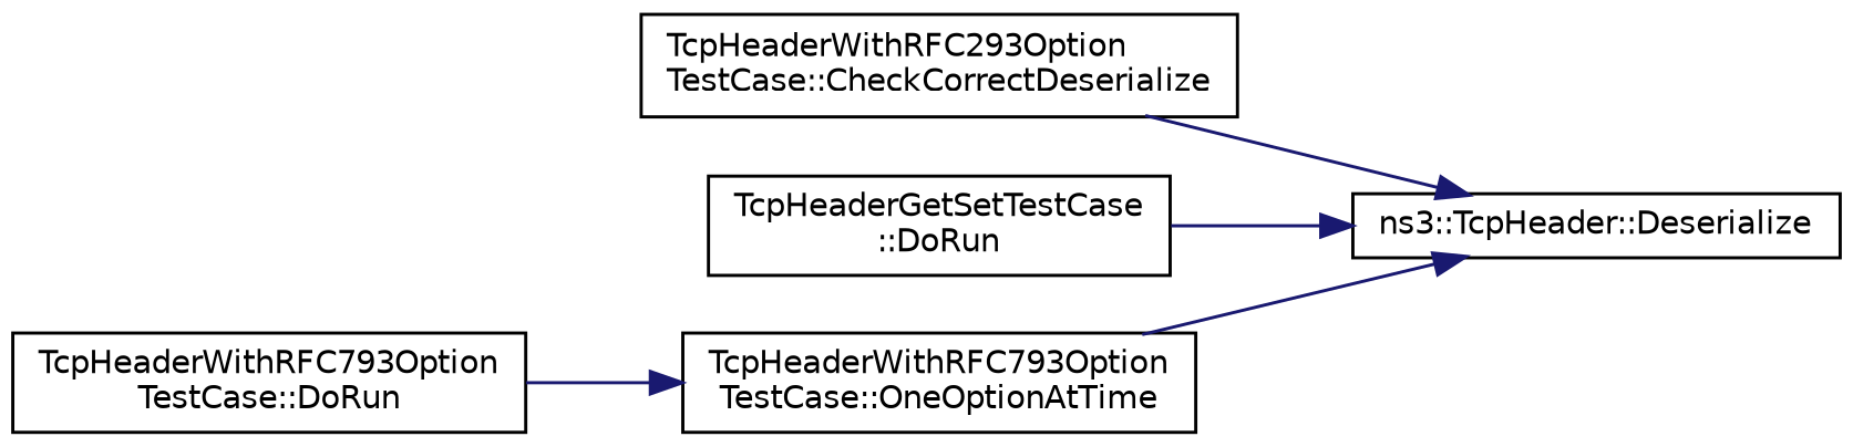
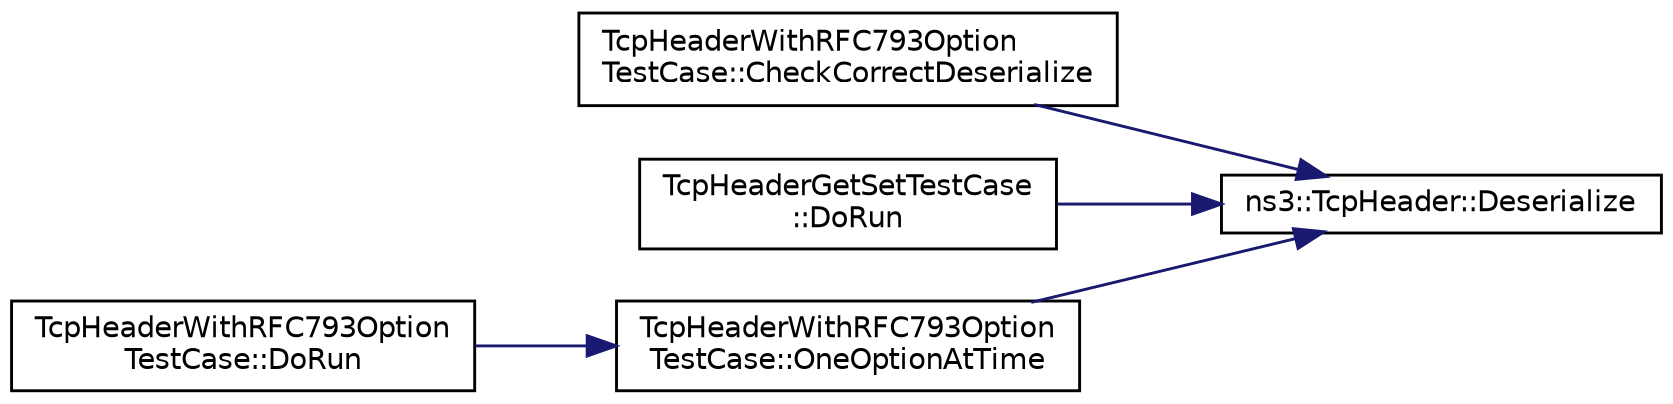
  digraph {
    rankdir=RL
    node [color=black fillcolor=white fontname=Helvetica fontsize=10 shape=record style=filled]
    edge [color=midnightblue dir=back fontname=Helvetica fontsize=10 labelfontname=Helvetica labelfontsize=10 style=solid]
    n1 [height=0.2 label="ns3::TcpHeader::Deserialize" width=0.4]
-   n2 [height=0.2 label="TcpHeaderWithRFC293Option\lTestCase::CheckCorrectDeserialize" width=0.4]
+   n2 [height=0.2 label="TcpHeaderWithRFC793Option\lTestCase::CheckCorrectDeserialize" width=0.4]
    n3 [height=0.2 label="TcpHeaderGetSetTestCase\l::DoRun" width=0.4]
    n4 [height=0.2 label="TcpHeaderWithRFC793Option\lTestCase::OneOptionAtTime" width=0.4]
    n5 [height=0.2 label="TcpHeaderWithRFC793Option\lTestCase::DoRun" width=0.4]
    n1 -> n2
    n1 -> n3
    n1 -> n4
    n4 -> n5
  }
